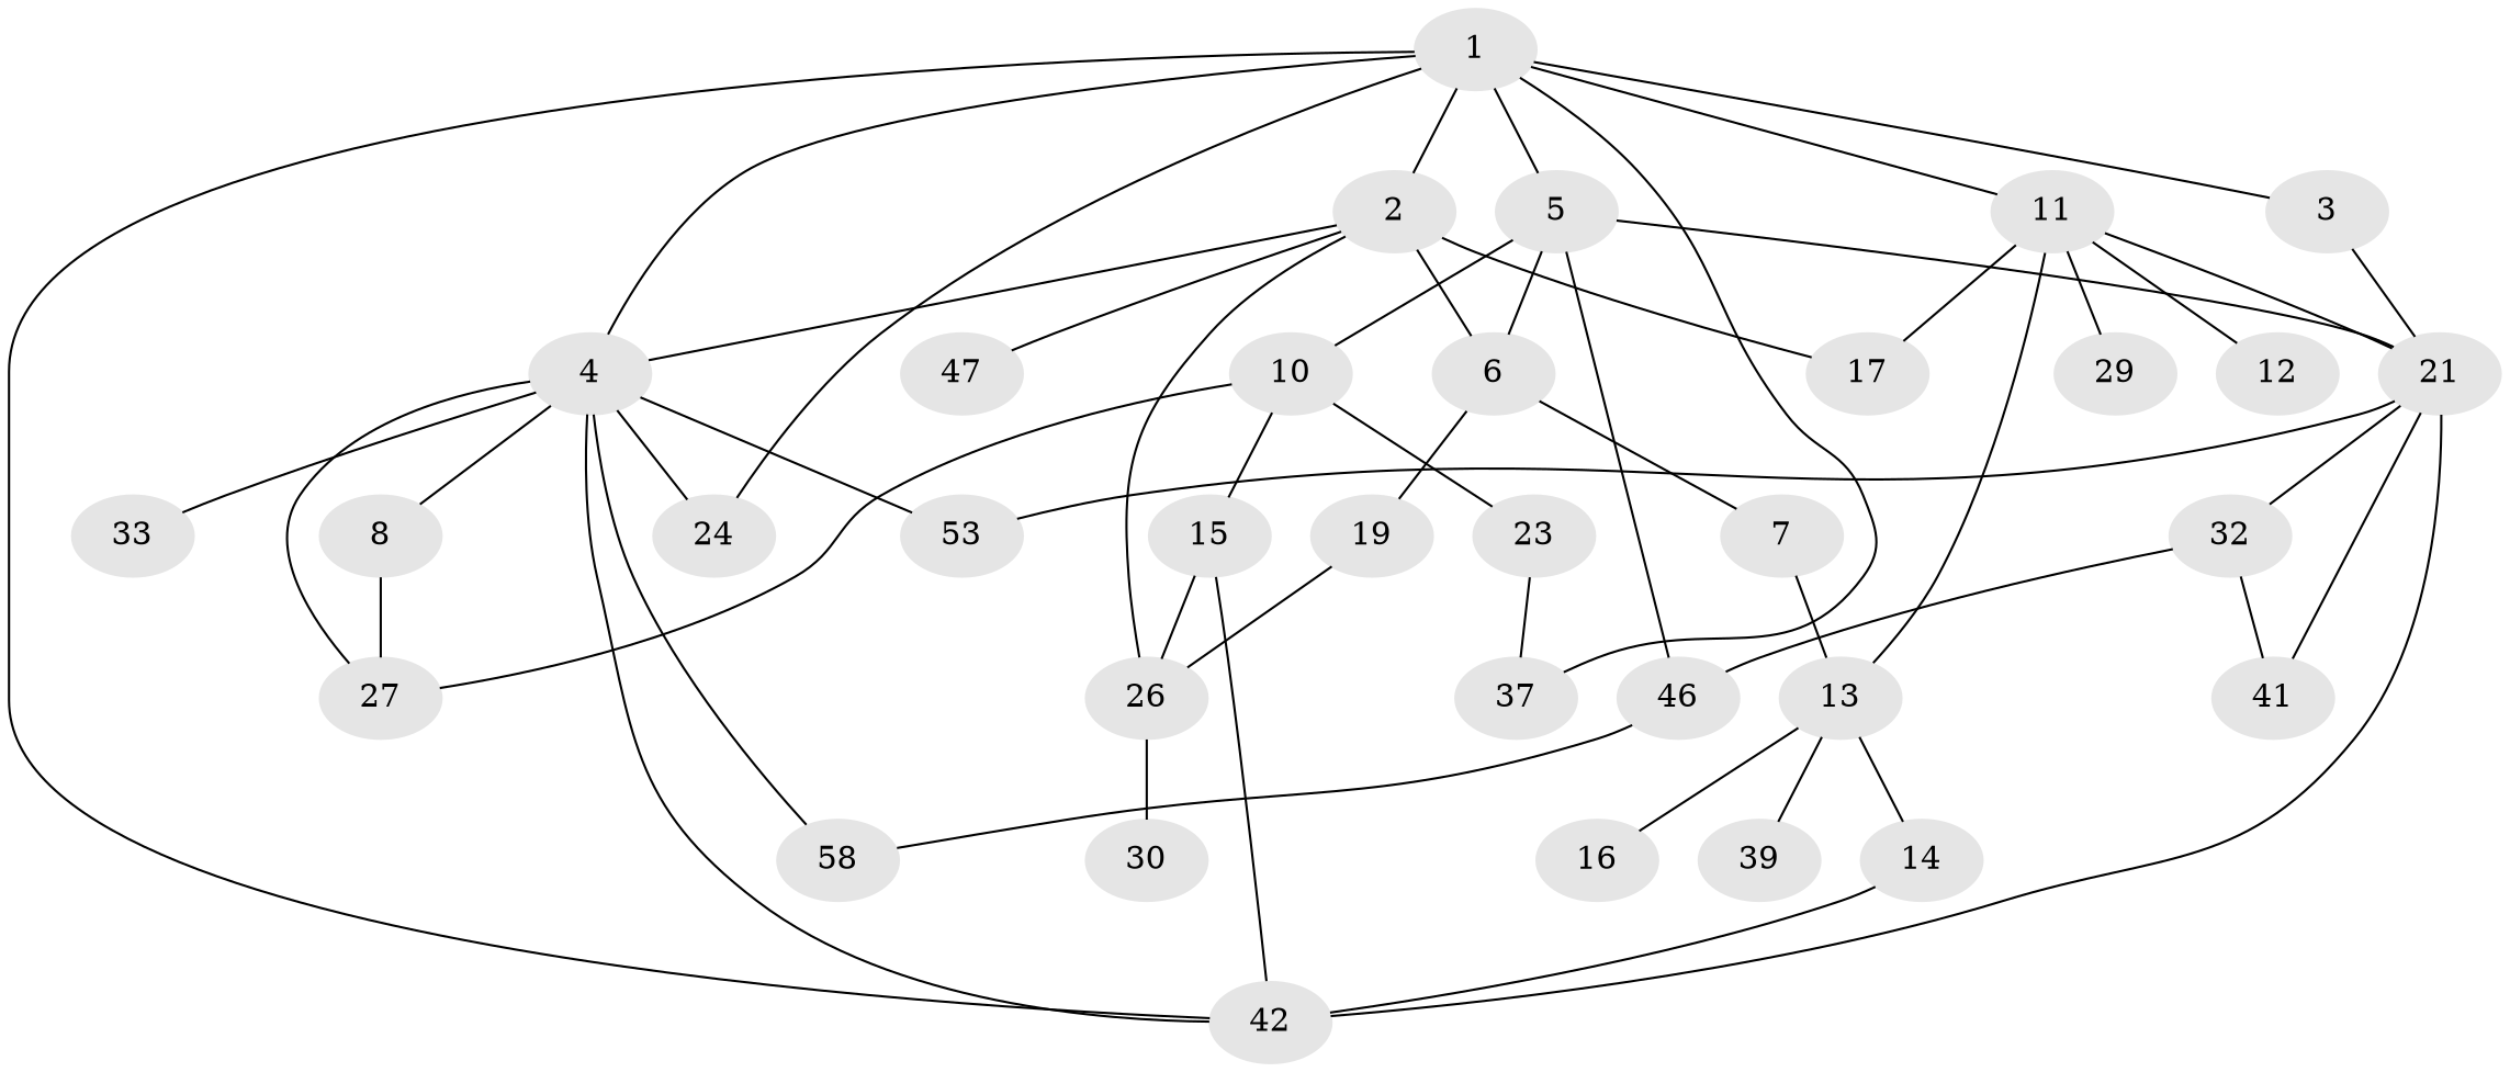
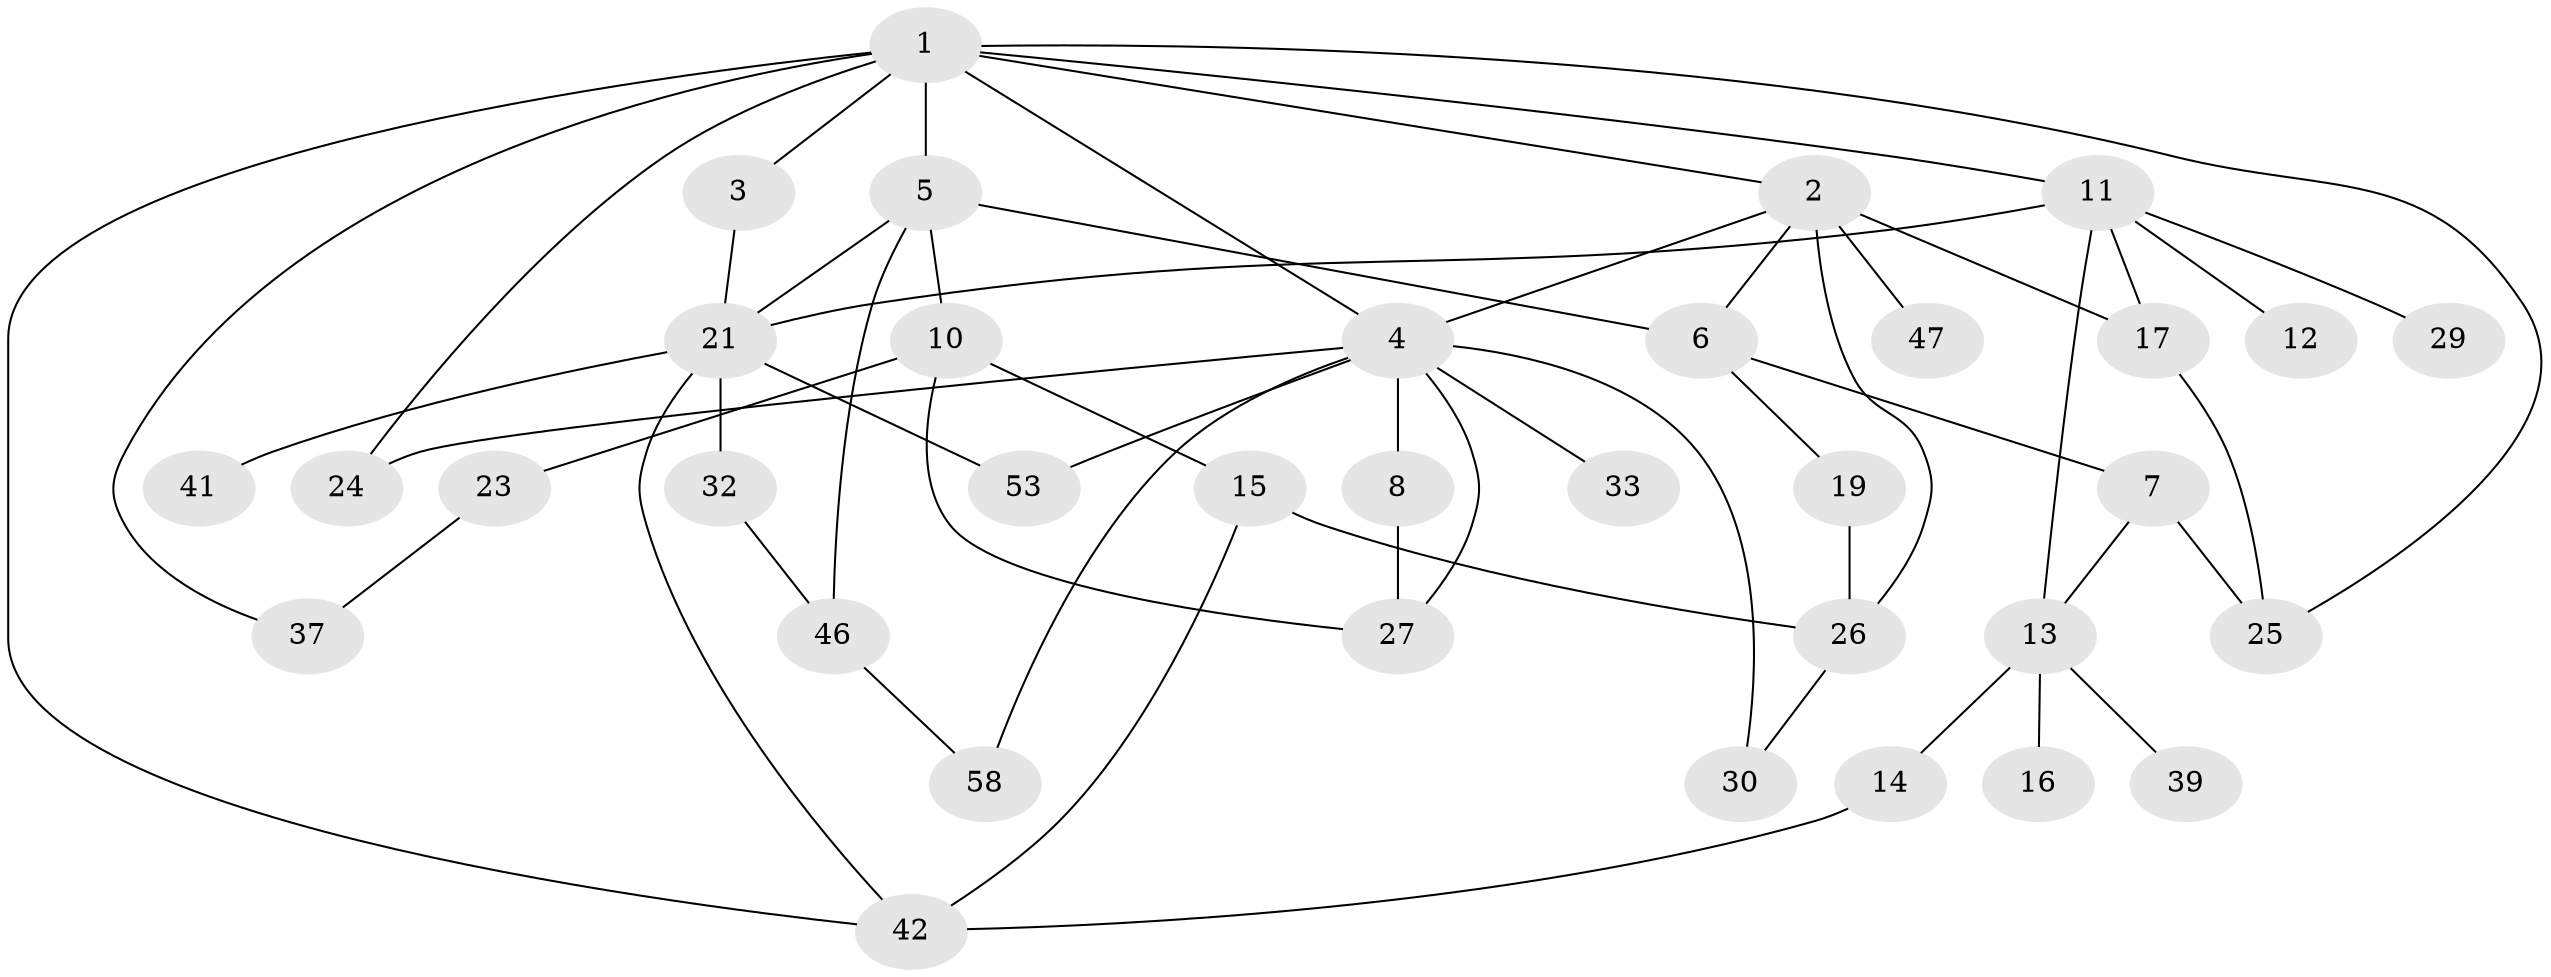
  graph {
    node [color=gray90 style=filled]
    1 [super="+9"]
    2 [super="+28"]
    3 [super="+34"]
    4 [super="+45"]
    5 [super="+57"]
    11 [super="+60"]
    24
+   25 [super="+50"]
    37 [super="+43"]
    42 [super="+51"]
    6
    17 [super="+31"]
    26 [super="+56"]
    47 [super="+55"]
    21 [super="+22"]
    8 [super="+38"]
    27 [super="+54"]
    33 [super="+52"]
    53
    58
    10 [super="+35"]
    46 [super="+59"]
    13 [super="+40"]
    12 [super="+18"]
    29
    7
    19
    30
    32 [super="+44"]
    41
    15 [super="+20"]
    23 [super="+36"]
    14
    16
    39
    1 -- 2
    1 -- 3
    1 -- 4
    1 -- 5
    1 -- 11
    1 -- 24
+   1 -- 25
    1 -- 37
    1 -- 42
    2 -- 4
    2 -- 6
    2 -- 17 [weight=2]
    2 -- 26
    2 -- 47
    3 -- 21
    4 -- 24
-   4 -- 42
+   4 -- 30
    4 -- 8
    4 -- 27
    4 -- 33
    4 -- 53
    4 -- 58
    5 -- 6
    5 -- 21
    5 -- 10
    5 -- 46
    11 -- 17
    11 -- 21
    11 -- 13
    11 -- 12
    11 -- 29
    6 -- 7
    6 -- 19
+   17 -- 25
    26 -- 30
    21 -- 42
    21 -- 53
    21 -- 32
    21 -- 41
    8 -- 27
    10 -- 27
    10 -- 15
    10 -- 23
    46 -- 58
    13 -- 14
    13 -- 16
    13 -- 39
+   7 -- 25
    7 -- 13
    19 -- 26
    32 -- 46
-   32 -- 41
    15 -- 42
    15 -- 26
    23 -- 37
    14 -- 42
  }
